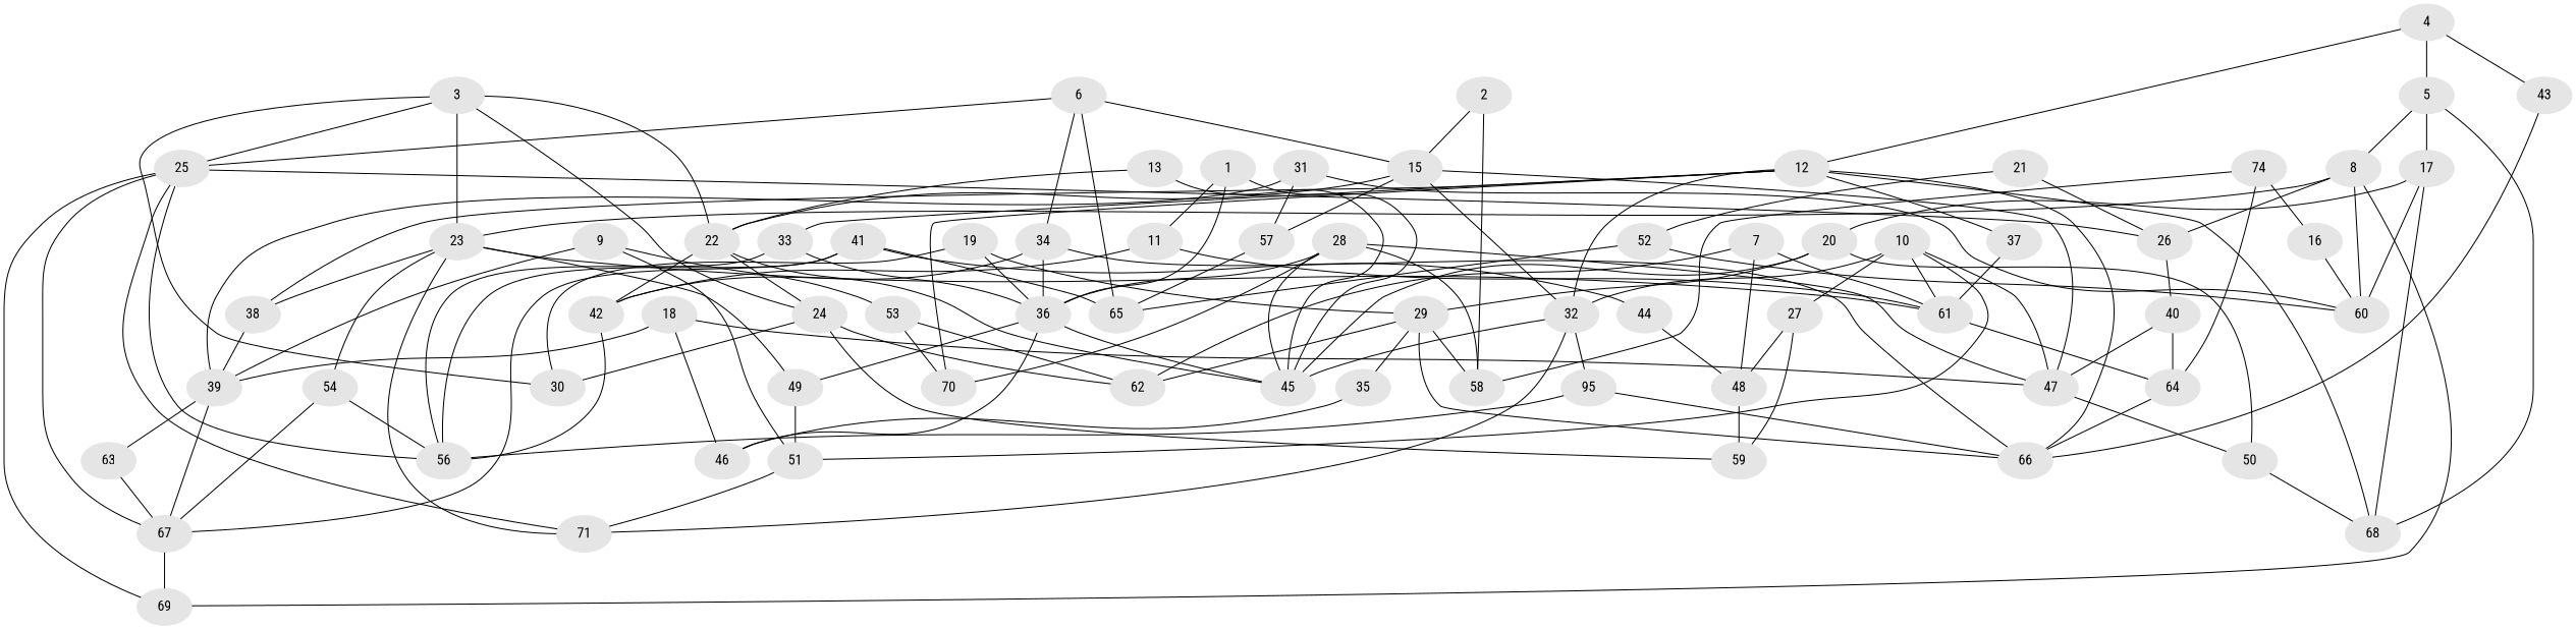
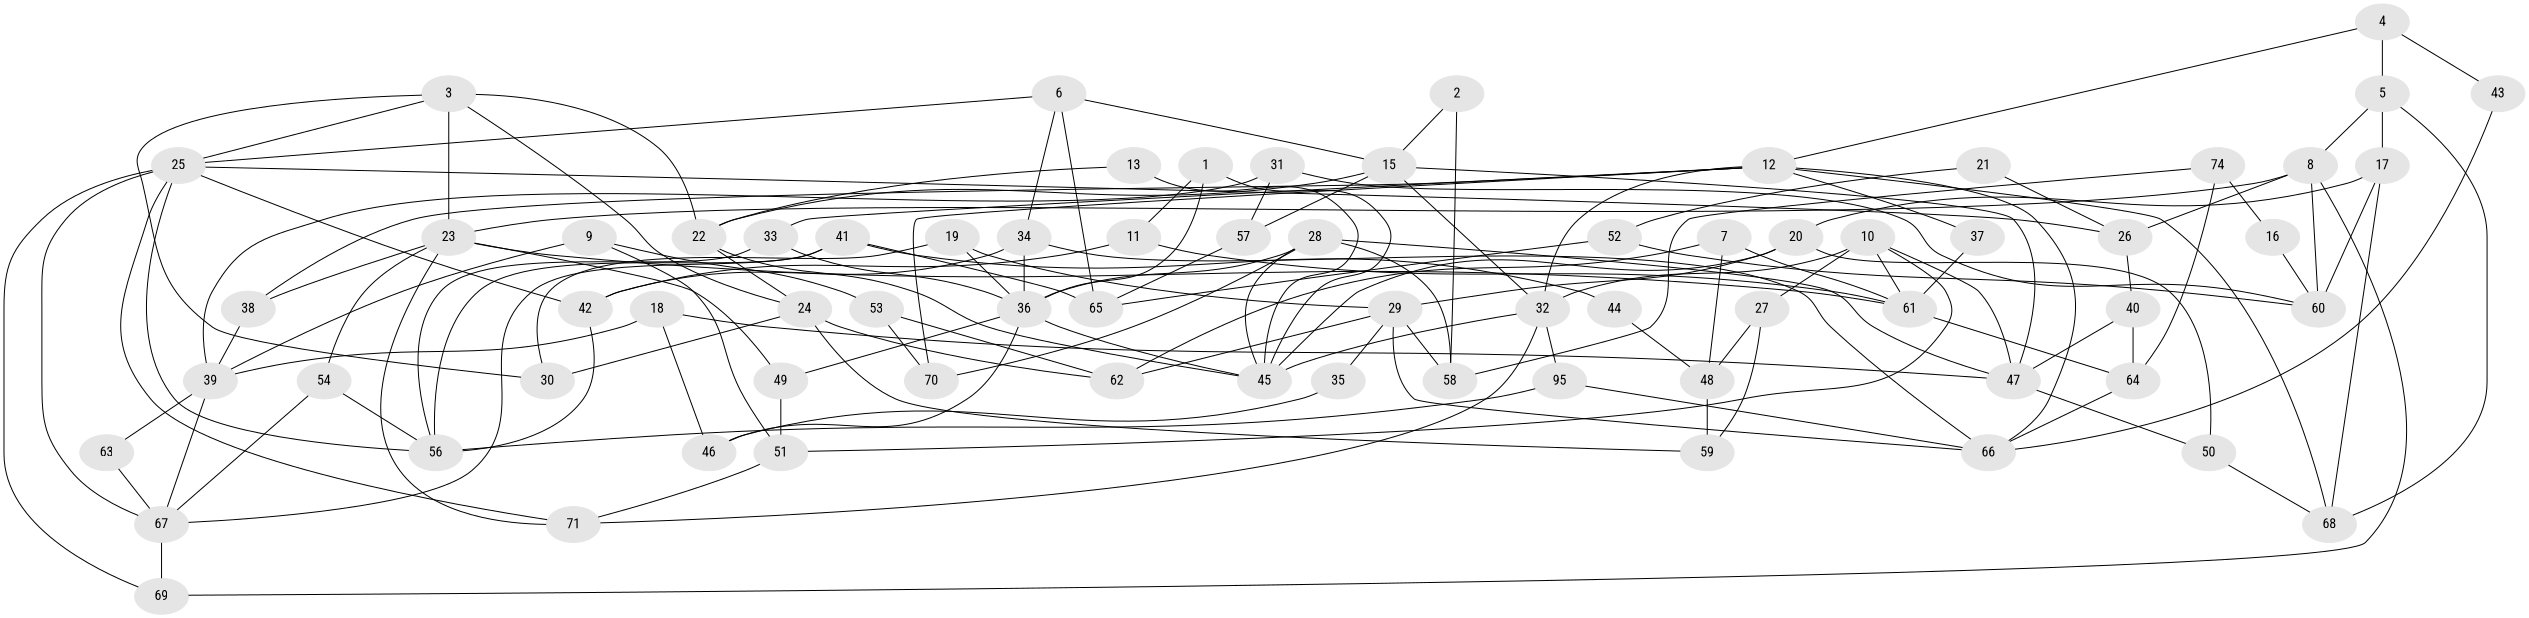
  graph {
    fontname="Roboto Condensed"
    node [color=gray90 fontname="Roboto Condensed" style=filled]
    edge [fontname="Roboto Condensed"]
    1
    11
    36
    45
    61
    42
    46
    49
    2
    15
    58
    22
    32
    47
    57
    3
    23
    24
    25
    30
    38
    54
    71
    62
    59
    26
    69
    56
    67
    4
    5
    12
    43
    8
    17
    68
    33
    37
    66
    70
    60
    20
    6
    34
    65
    7
    48
    64
    40
    9
    39
    51
    53
    63
    10
    27
    n57 [label=95]
    50
    13
    n60 [label=74]
    16
    29
    18
    19
    35
    21
    52
    28
    31
    41
    44
    1 -- 11
    1 -- 36
    1 -- 45
    11 -- 61
    11 -- 42
    36 -- 45
    36 -- 46
    36 -- 49
    61 -- 64
    42 -- 56
    49 -- 51
    2 -- 15
    2 -- 58
    15 -- 22
    15 -- 32
    15 -- 47
    15 -- 57
    22 -- 45
-   22 -- 42
+   25 -- 42
    22 -- 24
    32 -- 45
    32 -- 71
    32 -- n57
    47 -- 50
    57 -- 65
    3 -- 22
    3 -- 23
    3 -- 24
    3 -- 25
    3 -- 30
    23 -- 61
    23 -- 49
    23 -- 38
    23 -- 54
    23 -- 71
    24 -- 30
    24 -- 62
    24 -- 59
    25 -- 71
    25 -- 26
    25 -- 69
    25 -- 56
    25 -- 67
    38 -- 39
    54 -- 56
    54 -- 67
    26 -- 40
    67 -- 69
    4 -- 5
    4 -- 12
    4 -- 43
    5 -- 8
    5 -- 17
    5 -- 68
    12 -- 32
    12 -- 38
    12 -- 68
    12 -- 33
    12 -- 37
    12 -- 66
    12 -- 70
    43 -- 66
    8 -- 23
    8 -- 26
    8 -- 69
    8 -- 60
    17 -- 68
    17 -- 60
    17 -- 20
    33 -- 36
    33 -- 56
    37 -- 61
    20 -- 45
    20 -- 50
    20 -- 29
    6 -- 15
    6 -- 25
    6 -- 34
    6 -- 65
    34 -- 36
    34 -- 42
    34 -- 66
    7 -- 61
    7 -- 62
    7 -- 48
    48 -- 59
    64 -- 66
    40 -- 47
    40 -- 64
    9 -- 39
    9 -- 51
    9 -- 53
    39 -- 67
    39 -- 63
    51 -- 71
    53 -- 62
    53 -- 70
    63 -- 67
    10 -- 61
    10 -- 32
    10 -- 47
    10 -- 51
    10 -- 27
    27 -- 59
    27 -- 48
    n57 -- 56
    n57 -- 66
    50 -- 68
    13 -- 45
    13 -- 22
    n60 -- 58
    n60 -- 64
    n60 -- 16
    16 -- 60
    29 -- 58
    29 -- 62
    29 -- 66
    29 -- 35
    18 -- 46
    18 -- 47
    18 -- 39
    19 -- 36
    19 -- 30
    19 -- 29
    35 -- 46
    21 -- 26
    21 -- 52
    52 -- 60
    52 -- 65
    28 -- 36
    28 -- 45
    28 -- 58
    28 -- 47
    28 -- 70
    31 -- 57
    31 -- 60
    31 -- 39
    41 -- 56
    41 -- 67
    41 -- 65
    41 -- 44
    44 -- 48
  }
